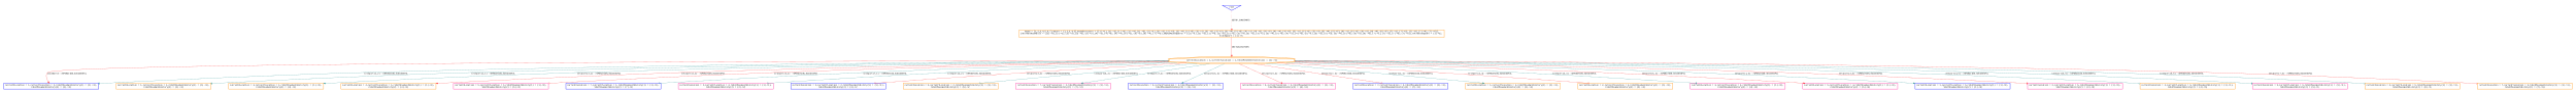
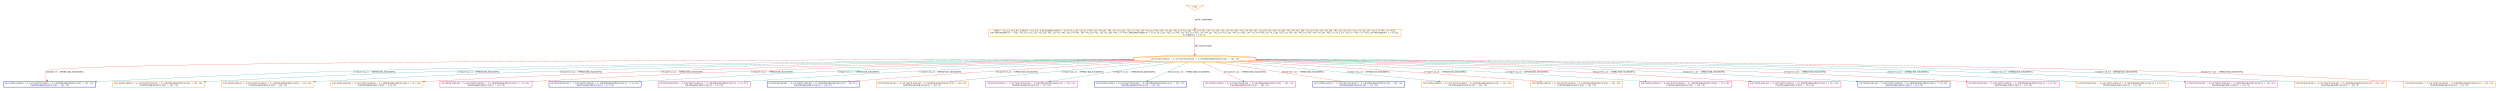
  digraph {
    fontcolor=black
    fontname="Liberation Mono"
    fontsize=14
    nodesep=1.5
    ranksep=1.5
    node [color=darkorange fontcolor=black fontname="Liberation Mono" fontsize=12 penwidth=2 shape=box style=solid]
    edge [color=teal fontcolor=black fontname="Liberation Mono" fontsize=12 style=solid arrowhead=odot]
-   n1 [color=blue label=root shape=invtriangle]
+   n1 [label=root shape=invtriangle]
    n2 [label="mazeX = \{1,2,3,4,5,6,7\},mazeY = \{1,2,3,4,5\},mazeStructure = \{(1\|-\>1),(1\|-\>2),(1\|-\>3),(1\|-\>4),(1\|-\>5),(2\|-\>1),(2\|-\>2),(2\|-\>3),(2\|-\>4),(2\|-\>5),(3\|-\>1),(3\|-\>2),(3\|-\>3),(3\|-\>4),(3\|-\>5),(4\|-\>1),(4\|-\>2),(4\|-\>3),(4\|-\>4),(4\|-\>5),(5\|-\>1),(5\|-\>2),(5\|-\>3),(5\|-\>4),(5\|-\>5),(6\|-\>1),(6\|-\>2),(6\|-\>3),(6\|-\>4),(6\|-\>5),(7\|-\>1),(7\|-\>2),(7\|-\>3),(7\|-\>4),(7\|-\>5)\},\ninternalMazeWalls = \{(1\|-\>3),(2\|-\>1),(2\|-\>3),(2\|-\>5),(3\|-\>3),(4\|-\>2),(4\|-\>3),(4\|-\>4),(6\|-\>1),(6\|-\>2),(6\|-\>4),(7\|-\>4)\},emptyMazeSquares = \{(1\|-\>1),(1\|-\>2),(1\|-\>4),(1\|-\>5),(2\|-\>2),(2\|-\>4),(3\|-\>1),(3\|-\>2),(3\|-\>4),(3\|-\>5),(4\|-\>1),(4\|-\>5),(5\|-\>1),(5\|-\>2),(5\|-\>3),(5\|-\>4),(5\|-\>5),(6\|-\>3),(6\|-\>5),(7\|-\>1),(7\|-\>2),(7\|-\>3),(7\|-\>5)\},entranceSquare = (1\|-\>1),\nexitSquare = (1\|-\>5)"]
    n3 [label="currentXLocation = 1,currentYLocation = 1,robotMovementHistory(1) = (1\|-\>1)" shape=doubleoctagon]
    n4 [color=blue label="currentXLocation = 1,currentYLocation = 2,robotMovementHistory(1) = (1\|-\>1),\nrobotMovementHistory(2) = (1\|-\>2)"]
    n5 [label="currentXLocation = 1,currentYLocation = 1,robotMovementHistory(1) = (1\|-\>1),\nrobotMovementHistory(2) = (1\|-\>1)"]
    n6 [label="currentXLocation = 3,currentYLocation = 1,robotMovementHistory(1) = (1\|-\>1),\nrobotMovementHistory(2) = (3\|-\>1)"]
    n7 [label="currentXLocation = 4,currentYLocation = 1,robotMovementHistory(1) = (1\|-\>1),\nrobotMovementHistory(2) = (4\|-\>1)"]
    n8 [color=deeppink label="currentXLocation = 5,currentYLocation = 1,robotMovementHistory(1) = (1\|-\>1),\nrobotMovementHistory(2) = (5\|-\>1)"]
    n9 [color=blue label="currentXLocation = 7,currentYLocation = 1,robotMovementHistory(1) = (1\|-\>1),\nrobotMovementHistory(2) = (7\|-\>1)"]
    n10 [color=deeppink label="currentXLocation = 2,currentYLocation = 2,robotMovementHistory(1) = (1\|-\>1),\nrobotMovementHistory(2) = (2\|-\>2)"]
    n11 [color=blue label="currentXLocation = 3,currentYLocation = 2,robotMovementHistory(1) = (1\|-\>1),\nrobotMovementHistory(2) = (3\|-\>2)"]
    n12 [label="currentXLocation = 5,currentYLocation = 2,robotMovementHistory(1) = (1\|-\>1),\nrobotMovementHistory(2) = (5\|-\>2)"]
    n13 [color=deeppink label="currentXLocation = 7,currentYLocation = 2,robotMovementHistory(1) = (1\|-\>1),\nrobotMovementHistory(2) = (7\|-\>2)"]
    n14 [color=blue label="currentXLocation = 5,currentYLocation = 3,robotMovementHistory(1) = (1\|-\>1),\nrobotMovementHistory(2) = (5\|-\>3)"]
    n15 [color=deeppink label="currentXLocation = 6,currentYLocation = 3,robotMovementHistory(1) = (1\|-\>1),\nrobotMovementHistory(2) = (6\|-\>3)"]
    n16 [color=blue label="currentXLocation = 7,currentYLocation = 3,robotMovementHistory(1) = (1\|-\>1),\nrobotMovementHistory(2) = (7\|-\>3)"]
    n17 [label="currentXLocation = 1,currentYLocation = 4,robotMovementHistory(1) = (1\|-\>1),\nrobotMovementHistory(2) = (1\|-\>4)"]
    n18 [label="currentXLocation = 2,currentYLocation = 4,robotMovementHistory(1) = (1\|-\>1),\nrobotMovementHistory(2) = (2\|-\>4)"]
    n19 [color=deeppink label="currentXLocation = 3,currentYLocation = 4,robotMovementHistory(1) = (1\|-\>1),\nrobotMovementHistory(2) = (3\|-\>4)"]
    n20 [color=deeppink label="currentXLocation = 5,currentYLocation = 4,robotMovementHistory(1) = (1\|-\>1),\nrobotMovementHistory(2) = (5\|-\>4)"]
    n21 [color=blue label="currentXLocation = 1,currentYLocation = 5,robotMovementHistory(1) = (1\|-\>1),\nrobotMovementHistory(2) = (1\|-\>5)"]
    n22 [color=deeppink label="currentXLocation = 3,currentYLocation = 5,robotMovementHistory(1) = (1\|-\>1),\nrobotMovementHistory(2) = (3\|-\>5)"]
    n23 [label="currentXLocation = 4,currentYLocation = 5,robotMovementHistory(1) = (1\|-\>1),\nrobotMovementHistory(2) = (4\|-\>5)"]
    n24 [color=deeppink label="currentXLocation = 5,currentYLocation = 5,robotMovementHistory(1) = (1\|-\>1),\nrobotMovementHistory(2) = (5\|-\>5)"]
    n25 [label="currentXLocation = 6,currentYLocation = 5,robotMovementHistory(1) = (1\|-\>1),\nrobotMovementHistory(2) = (6\|-\>5)"]
    n26 [label="currentXLocation = 7,currentYLocation = 5,robotMovementHistory(1) = (1\|-\>1),\nrobotMovementHistory(2) = (7\|-\>5)"]
    n1 -> n2 [color=red label=SETUP_CONSTANTS style=dotted arrowhead=tee]
    n2 -> n3 [color=red label=INITIALISATION arrowhead=normal]
    n3 -> n4 [color=red label="moveNorth--\>OPERATION_SUCCESSFUL" arrowhead=normal]
    n3 -> n4 [label="teleport(1,2)--\>OPERATION_SUCCESSFUL" arrowhead=tee]
    n3 -> n5 [label="teleport(1,1)--\>OPERATION_SUCCESSFUL" arrowhead=tee]
    n3 -> n6 [label="teleport(3,1)--\>OPERATION_SUCCESSFUL" arrowhead=normal]
    n3 -> n7 [color=red label="teleport(4,1)--\>OPERATION_SUCCESSFUL" arrowhead=normal]
    n3 -> n8 [color=red label="teleport(5,1)--\>OPERATION_SUCCESSFUL"]
    n3 -> n9 [label="teleport(7,1)--\>OPERATION_SUCCESSFUL"]
    n3 -> n10 [label="teleport(2,2)--\>OPERATION_SUCCESSFUL"]
    n3 -> n11 [color=red label="teleport(3,2)--\>OPERATION_SUCCESSFUL"]
    n3 -> n12 [label="teleport(5,2)--\>OPERATION_SUCCESSFUL"]
    n3 -> n13 [label="teleport(7,2)--\>OPERATION_SUCCESSFUL" arrowhead=normal]
    n3 -> n14 [label="teleport(5,3)--\>OPERATION_SUCCESSFUL" arrowhead=normal]
    n3 -> n15 [color=red label="teleport(6,3)--\>OPERATION_SUCCESSFUL" arrowhead=tee]
    n3 -> n16 [color=red label="teleport(7,3)--\>OPERATION_SUCCESSFUL"]
    n3 -> n17 [label="teleport(1,4)--\>OPERATION_SUCCESSFUL" arrowhead=normal]
    n3 -> n18 [color=red label="teleport(2,4)--\>OPERATION_SUCCESSFUL"]
    n3 -> n19 [label="teleport(3,4)--\>OPERATION_SUCCESSFUL" arrowhead=tee]
    n3 -> n20 [color=red label="teleport(5,4)--\>OPERATION_SUCCESSFUL" arrowhead=normal]
    n3 -> n21 [label="teleport(1,5)--\>OPERATION_SUCCESSFUL" arrowhead=normal]
    n3 -> n22 [color=red label="teleport(3,5)--\>OPERATION_SUCCESSFUL" arrowhead=tee]
    n3 -> n23 [label="teleport(4,5)--\>OPERATION_SUCCESSFUL"]
    n3 -> n24 [label="teleport(5,5)--\>OPERATION_SUCCESSFUL" arrowhead=tee]
    n3 -> n25 [label="teleport(6,5)--\>OPERATION_SUCCESSFUL"]
    n3 -> n26 [color=red label="teleport(7,5)--\>OPERATION_SUCCESSFUL"]
  }
